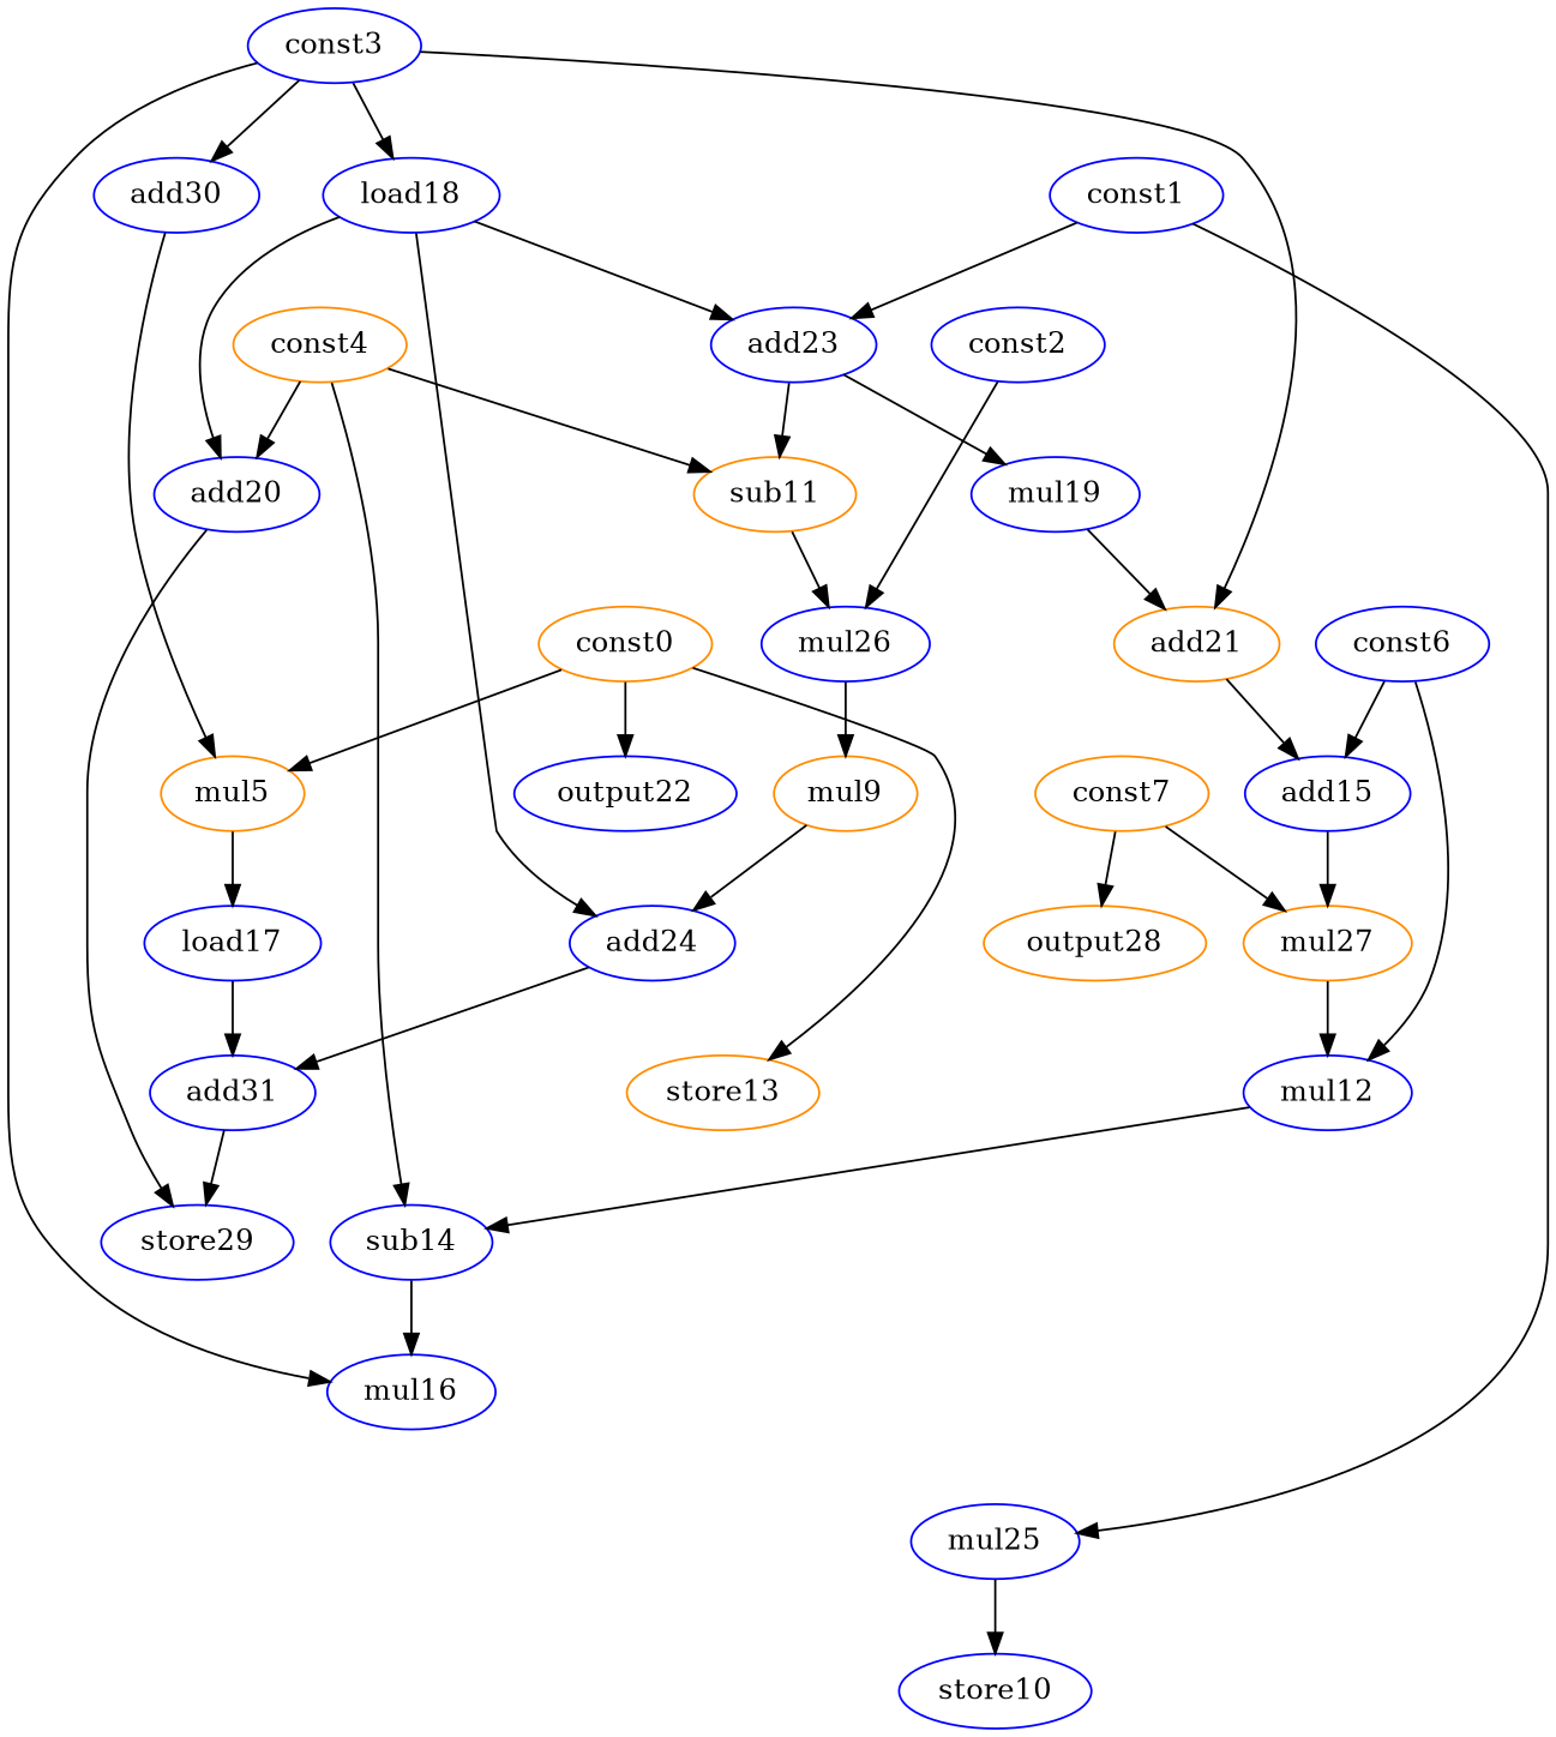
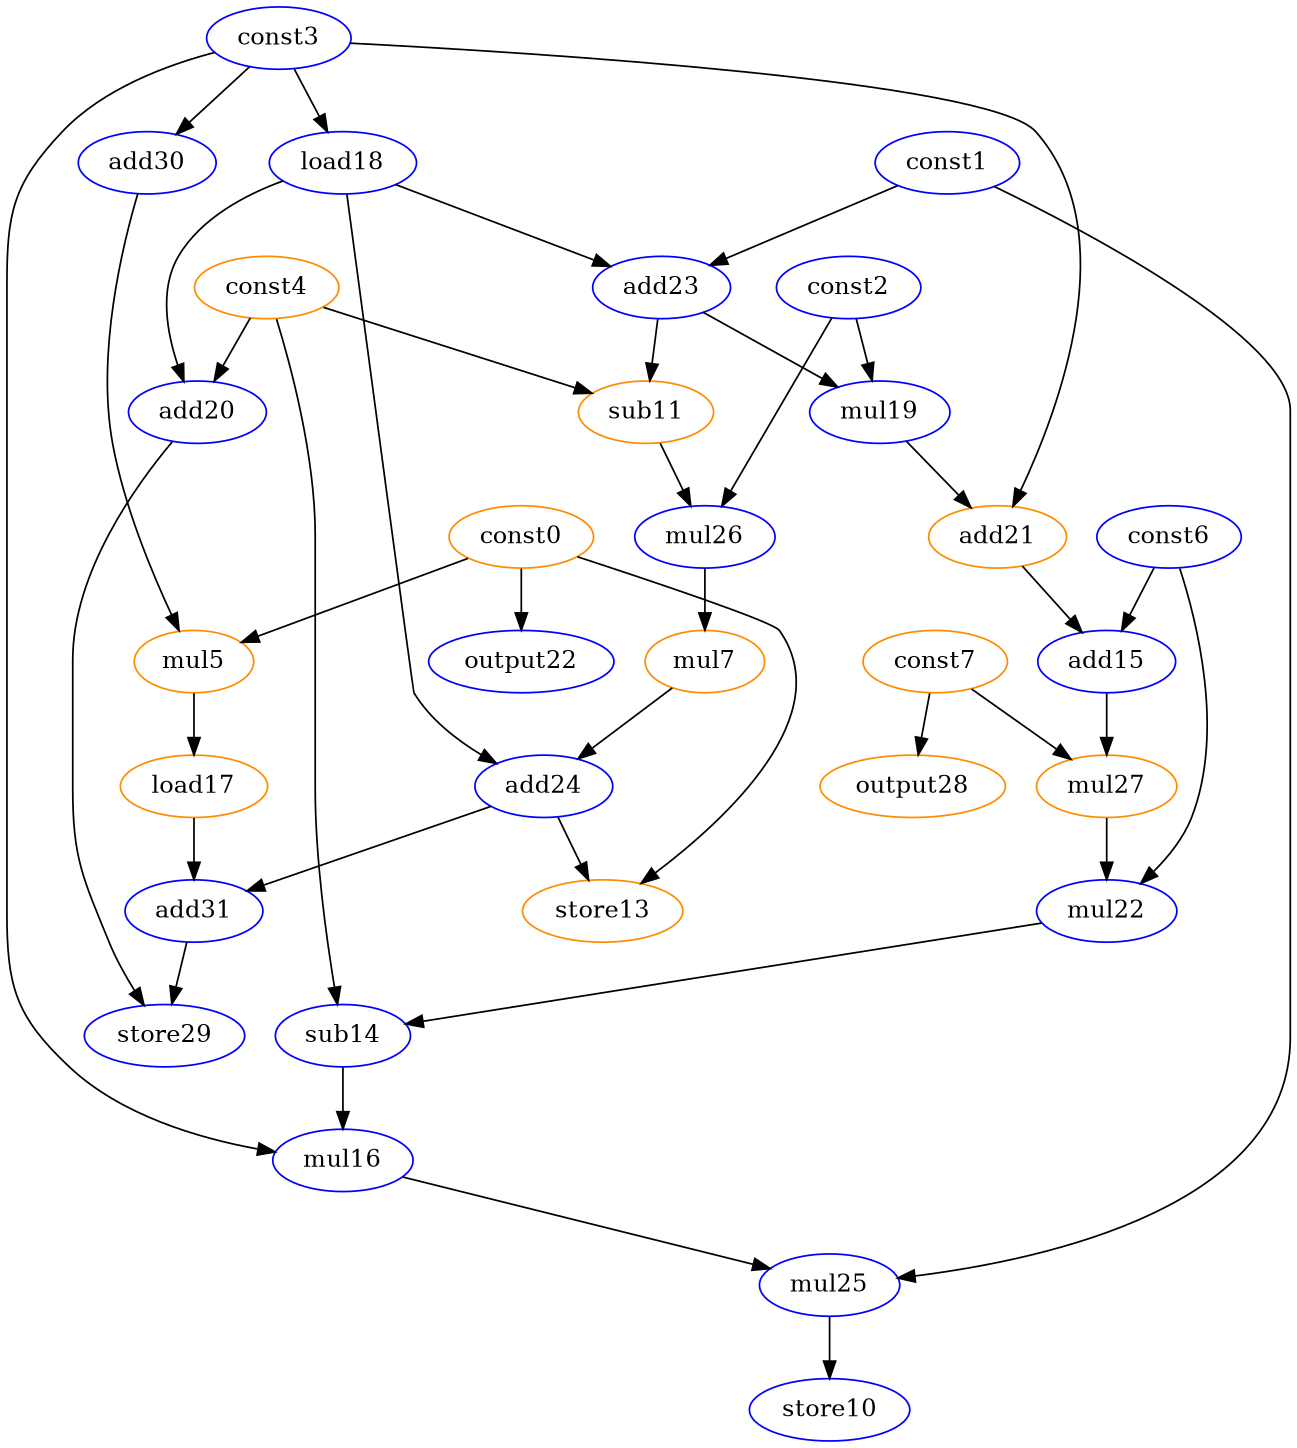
  digraph {
    node [color=blue opcode=mul]
    edge [operand=0]
    const0 [color=darkorange opcode=const]
    mul5 [color=darkorange]
    store13 [color=darkorange opcode=store]
    output22 [opcode=output]
-   load17 [opcode=load]
+   load17 [color=darkorange opcode=load]
    const1 [opcode=const]
    add23 [opcode=add]
    mul25
    mul19
    sub11 [color=darkorange opcode=sub]
    store10 [opcode=store]
    const2 [opcode=const]
    mul26
    add21 [color=darkorange opcode=add]
-   mul9 [color=darkorange]
+   mul9 [color=darkorange label=mul7]
    const3 [opcode=const]
    mul16
    load18 [opcode=load]
    add30 [opcode=add]
    add20 [opcode=add]
    add24 [opcode=add]
    add15 [opcode=add]
    const4 [color=darkorange opcode=const]
    sub14 [opcode=sub]
    store29 [opcode=store]
    add31 [opcode=add]
    const6 [opcode=const]
-   mul12
+   mul12 [label=mul22]
    mul27 [color=darkorange]
    const7 [color=darkorange opcode=const]
    output28 [color=darkorange opcode=output]
    const0 -> mul5
    const0 -> store13
    const0 -> output22
    mul5 -> load17
    load17 -> add31 [operand=1]
    const1 -> add23
    const1 -> mul25 [operand=1]
    add23 -> mul19 [operand=1]
    add23 -> sub11 [operand=1]
    mul25 -> store10 [operand=1]
    mul19 -> add21
    sub11 -> mul26 [operand=1]
+   const2 -> mul19
    const2 -> mul26
    mul26 -> mul9
    add21 -> add15
    mul9 -> add24
    const3 -> add21 [operand=1]
    const3 -> mul16
    const3 -> load18
    const3 -> add30 [operand=1]
+   mul16 -> mul25
    load18 -> add23 [operand=1]
    load18 -> add20
    load18 -> add24 [operand=1]
    add30 -> mul5 [operand=1]
    add20 -> store29
+   add24 -> store13 [operand=1]
    add24 -> add31
    add15 -> mul27 [operand=1]
    const4 -> sub11
    const4 -> add20 [operand=1]
    const4 -> sub14 [operand=1]
    sub14 -> mul16 [operand=1]
    add31 -> store29 [operand=1]
    const6 -> add15 [operand=1]
    const6 -> mul12 [operand=1]
    mul12 -> sub14
    mul27 -> mul12
    const7 -> mul27
    const7 -> output28
  }
